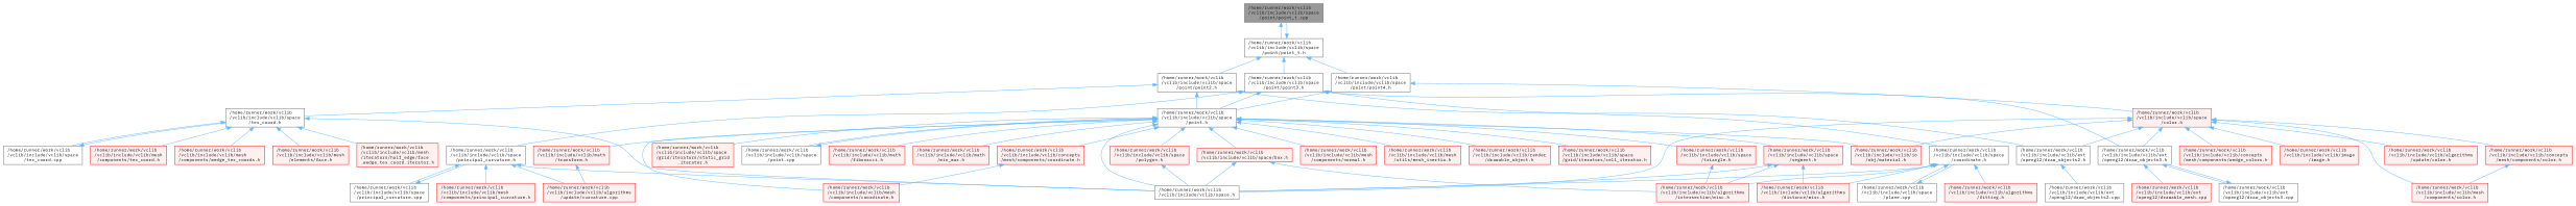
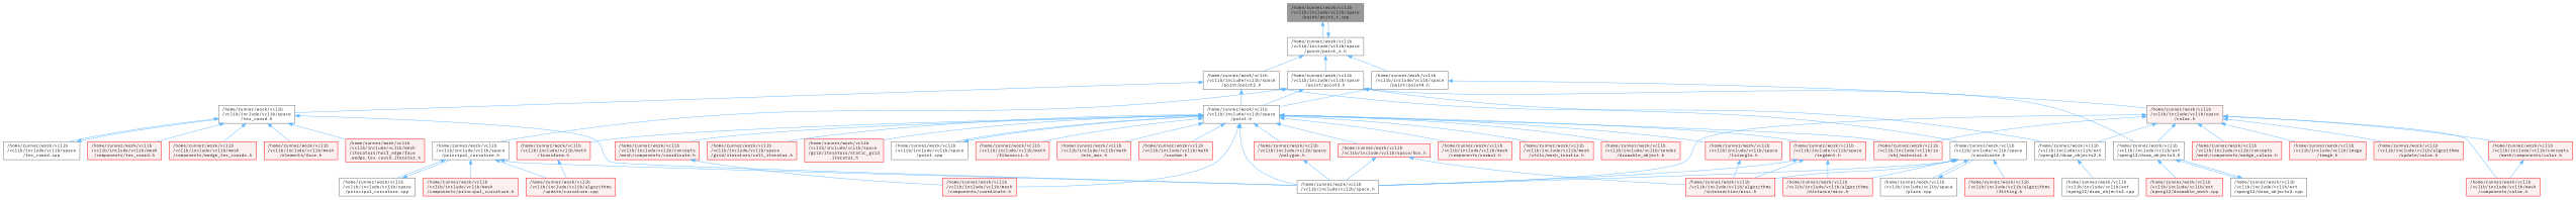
  digraph {
    fontname="IBM Plex Mono"
    node [color=red fillcolor="#FFF0F0" fontname="IBM Plex Mono" fontsize=10 shape=box style=filled]
    edge [color=steelblue1 dir=back fontname="IBM Plex Mono" fontsize=10 labelfontname=Helvetica labelfontsize=10 style=solid]
    n1 [color=gray40 fillcolor=grey60 fontcolor=black height=0.2 label="/home/runner/work/vclib\l/vclib/include/vclib/space\l/point/point_t.cpp" width=0.4]
    n2 [color=grey40 fillcolor=white height=0.2 label="/home/runner/work/vclib\l/vclib/include/vclib/space\l/point/point_t.h" width=0.4]
    n3 [color=grey40 fillcolor=white height=0.2 label="/home/runner/work/vclib\l/vclib/include/vclib/space\l/point/point2.h" width=0.4]
    n4 [color=grey40 fillcolor=white height=0.2 label="/home/runner/work/vclib\l/vclib/include/vclib/space\l/point/point3.h" width=0.4]
    n5 [color=grey40 fillcolor=white height=0.2 label="/home/runner/work/vclib\l/vclib/include/vclib/space\l/point/point4.h" width=0.4]
    n6 [color=grey40 fillcolor=white height=0.2 label="/home/runner/work/vclib\l/vclib/include/vclib/ext\l/opengl2/draw_objects2.h" width=0.4]
    n7 [color=grey40 fillcolor=white height=0.2 label="/home/runner/work/vclib\l/vclib/include/vclib/space\l/point.h" width=0.4]
    n8 [color=grey40 fillcolor=white height=0.2 label="/home/runner/work/vclib\l/vclib/include/vclib/space\l/tex_coord.h" width=0.4]
    n9 [color=grey40 fillcolor=white height=0.2 label="/home/runner/work/vclib\l/vclib/include/vclib/ext\l/opengl2/draw_objects3.h" width=0.4]
    n10 [color=grey40 fillcolor=white height=0.2 label="/home/runner/work/vclib\l/vclib/include/vclib/space\l/coordinate.h" width=0.4]
    n11 [color=grey40 fillcolor=white height=0.2 label="/home/runner/work/vclib\l/vclib/include/vclib/space\l/principal_curvature.h" width=0.4]
    n12 [color=grey40 height=0.2 label="/home/runner/work/vclib\l/vclib/include/vclib/space\l/color.h" width=0.4]
    n13 [color=grey40 fillcolor=white height=0.2 label="/home/runner/work/vclib\l/vclib/include/vclib/ext\l/opengl2/draw_objects2.cpp" width=0.4]
    n14 [height=0.2 label="/home/runner/work/vclib\l/vclib/include/vclib/concepts\l/mesh/components/coordinate.h" width=0.4]
    n15 [height=0.2 label="/home/runner/work/vclib\l/vclib/include/vclib/mesh\l/components/coordinate.h" width=0.4]
    n16 [height=0.2 label="/home/runner/work/vclib\l/vclib/include/vclib/io\l/obj/material.h" width=0.4]
    n17 [height=0.2 label="/home/runner/work/vclib\l/vclib/include/vclib/math\l/fibonacci.h" width=0.4]
    n18 [height=0.2 label="/home/runner/work/vclib\l/vclib/include/vclib/math\l/min_max.h" width=0.4]
+   n19 [height=0.2 label="/home/runner/work/vclib\l/vclib/include/vclib/math\l/random.h" width=0.4]
    n20 [height=0.2 label="/home/runner/work/vclib\l/vclib/include/vclib/math\l/transform.h" width=0.4]
    n21 [height=0.2 label="/home/runner/work/vclib\l/vclib/include/vclib/mesh\l/components/normal.h" width=0.4]
    n22 [height=0.2 label="/home/runner/work/vclib\l/vclib/include/vclib/mesh\l/utils/mesh_inertia.h" width=0.4]
    n23 [height=0.2 label="/home/runner/work/vclib\l/vclib/include/vclib/render\l/drawable_object.h" width=0.4]
    n24 [color=grey40 fillcolor=white height=0.2 label="/home/runner/work/vclib\l/vclib/include/vclib/space.h" width=0.4]
    n25 [height=0.2 label="/home/runner/work/vclib\l/vclib/include/vclib/space/box.h" width=0.4]
    n26 [height=0.2 label="/home/runner/work/vclib\l/vclib/include/vclib/space\l/grid/iterators/cell_iterator.h" width=0.4]
    n27 [height=0.2 label="/home/runner/work/vclib\l/vclib/include/vclib/space\l/grid/iterators/static_grid\l_iterator.h" width=0.4]
    n28 [color=grey40 fillcolor=white height=0.2 label="/home/runner/work/vclib\l/vclib/include/vclib/space\l/point.cpp" width=0.4]
    n29 [height=0.2 label="/home/runner/work/vclib\l/vclib/include/vclib/space\l/polygon.h" width=0.4]
    n30 [height=0.2 label="/home/runner/work/vclib\l/vclib/include/vclib/space\l/segment.h" width=0.4]
    n31 [height=0.2 label="/home/runner/work/vclib\l/vclib/include/vclib/space\l/triangle.h" width=0.4]
    n32 [height=0.2 label="/home/runner/work/vclib\l/vclib/include/vclib/mesh\l/components/tex_coord.h" width=0.4]
    n33 [height=0.2 label="/home/runner/work/vclib\l/vclib/include/vclib/mesh\l/components/wedge_tex_coords.h" width=0.4]
    n34 [height=0.2 label="/home/runner/work/vclib\l/vclib/include/vclib/mesh\l/elements/face.h" width=0.4]
    n35 [height=0.2 label="/home/runner/work/vclib\l/vclib/include/vclib/mesh\l/iterators/half_edge/face\l_wedge_tex_coord_iterator.h" width=0.4]
    n36 [color=grey40 fillcolor=white height=0.2 label="/home/runner/work/vclib\l/vclib/include/vclib/space\l/tex_coord.cpp" width=0.4]
    n37 [height=0.2 label="/home/runner/work/vclib\l/vclib/include/vclib/algorithms\l/update/curvature.cpp" width=0.4]
    n38 [height=0.2 label="/home/runner/work/vclib\l/vclib/include/vclib/algorithms\l/intersection/misc.h" width=0.4]
    n39 [height=0.2 label="/home/runner/work/vclib\l/vclib/include/vclib/algorithms\l/distance/misc.h" width=0.4]
    n40 [color=grey40 fillcolor=white height=0.2 label="/home/runner/work/vclib\l/vclib/include/vclib/ext\l/opengl2/draw_objects3.cpp" width=0.4]
    n41 [height=0.2 label="/home/runner/work/vclib\l/vclib/include/vclib/ext\l/opengl2/drawable_mesh.cpp" width=0.4]
    n42 [height=0.2 label="/home/runner/work/vclib\l/vclib/include/vclib/algorithms\l/fitting.h" width=0.4]
    n43 [color=grey40 fillcolor=white height=0.2 label="/home/runner/work/vclib\l/vclib/include/vclib/space\l/plane.cpp" width=0.4]
    n44 [height=0.2 label="/home/runner/work/vclib\l/vclib/include/vclib/mesh\l/components/principal_curvature.h" width=0.4]
    n45 [color=grey40 fillcolor=white height=0.2 label="/home/runner/work/vclib\l/vclib/include/vclib/space\l/principal_curvature.cpp" width=0.4]
    n46 [height=0.2 label="/home/runner/work/vclib\l/vclib/include/vclib/algorithms\l/update/color.h" width=0.4]
    n47 [height=0.2 label="/home/runner/work/vclib\l/vclib/include/vclib/concepts\l/mesh/components/color.h" width=0.4]
    n48 [height=0.2 label="/home/runner/work/vclib\l/vclib/include/vclib/mesh\l/components/color.h" width=0.4]
    n49 [height=0.2 label="/home/runner/work/vclib\l/vclib/include/vclib/concepts\l/mesh/components/wedge_colors.h" width=0.4]
    n50 [height=0.2 label="/home/runner/work/vclib\l/vclib/include/vclib/image\l/image.h" width=0.4]
    n1 -> n2
    n2 -> n1
    n2 -> n3
    n2 -> n4
    n2 -> n5
    n3 -> n6
    n3 -> n7
    n3 -> n8
    n4 -> n7
    n4 -> n9
    n4 -> n10
    n4 -> n11
    n5 -> n7
    n5 -> n12
    n6 -> n13
    n7 -> n14
    n7 -> n15
    n7 -> n16
    n7 -> n17
    n7 -> n18
+   n7 -> n19
    n7 -> n20
    n7 -> n21
    n7 -> n22
    n7 -> n23
    n7 -> n24
    n7 -> n25
    n7 -> n26
    n7 -> n27
    n7 -> n28
    n7 -> n29
    n7 -> n30
    n7 -> n31
    n8 -> n24
    n8 -> n32
    n8 -> n33
    n8 -> n34
    n8 -> n35
    n8 -> n36
    n9 -> n40
    n9 -> n41
    n10 -> n24
    n10 -> n38
    n10 -> n39
    n10 -> n42
    n10 -> n43
    n11 -> n24
    n11 -> n37
    n11 -> n44
    n11 -> n45
    n12 -> n6
    n12 -> n9
    n12 -> n16
    n12 -> n24
    n12 -> n46
    n12 -> n47
    n12 -> n48
    n12 -> n49
    n12 -> n50
    n14 -> n15
    n20 -> n37
    n25 -> n24
    n25 -> n38
    n28 -> n7
    n29 -> n24
    n30 -> n24
    n30 -> n38
    n30 -> n39
    n31 -> n38
    n36 -> n8
    n40 -> n9
    n43 -> n10
    n45 -> n11
    n47 -> n48
  }
